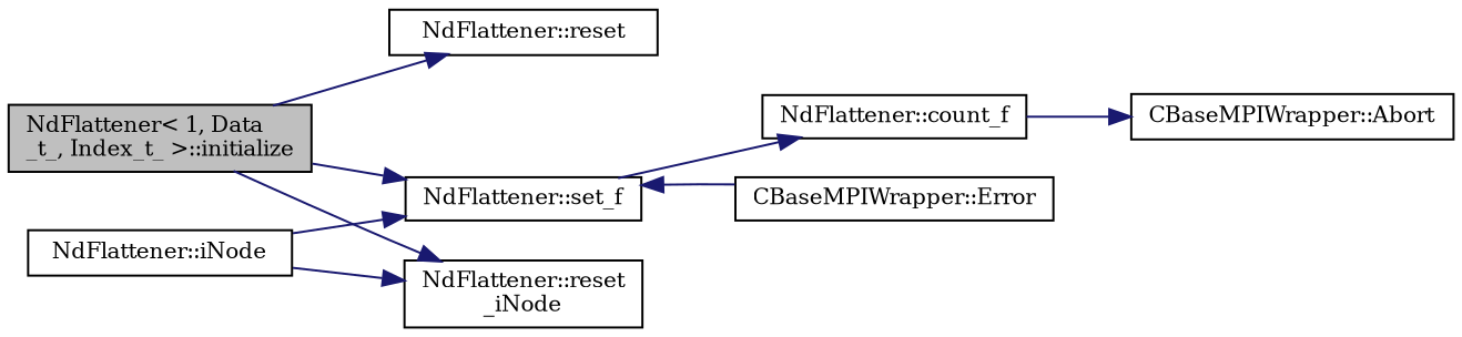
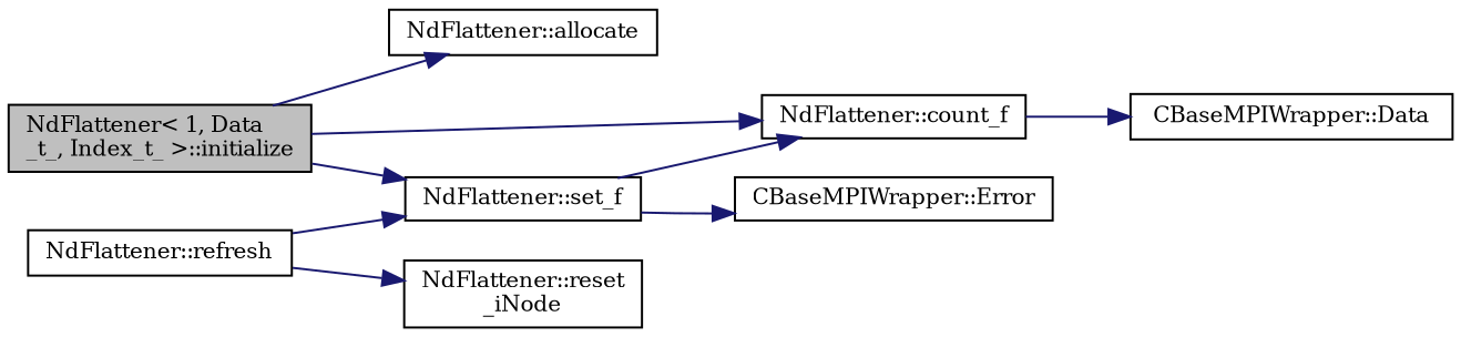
  digraph {
    fontname="DejaVu Serif"
    rankdir=LR
    node [color=black fillcolor=white fontname="DejaVu Serif" fontsize=10 shape=record style=filled]
    edge [color=midnightblue fontname="DejaVu Serif" fontsize=10 labelfontname=Helvetica labelfontsize=10 style=solid]
    n1 [fillcolor=grey75 fontcolor=black height=0.2 label="NdFlattener\< 1, Data\l_t_, Index_t_ \>::initialize" width=0.4]
-   n2 [height=0.2 label="NdFlattener::reset" width=0.4]
+   n2 [height=0.2 label="NdFlattener::allocate" width=0.4]
    n3 [height=0.2 label="NdFlattener::count_f" width=0.4]
    n4 [height=0.2 label="NdFlattener::set_f" width=0.4]
-   n5 [height=0.2 label="CBaseMPIWrapper::Abort" width=0.4]
+   n5 [height=0.2 label="CBaseMPIWrapper::Data" width=0.4]
    n6 [height=0.2 label="CBaseMPIWrapper::Error" width=0.4]
-   n7 [height=0.2 label="NdFlattener::iNode" width=0.4]
+   n7 [height=0.2 label="NdFlattener::refresh" width=0.4]
    n8 [height=0.2 label="NdFlattener::reset\l_iNode" width=0.4]
    n1 -> n2
-   n1 -> n8
+   n1 -> n3
    n1 -> n4
    n3 -> n5
    n4 -> n3
-   n6 -> n4
+   n4 -> n6
    n7 -> n4
    n7 -> n8
  }
